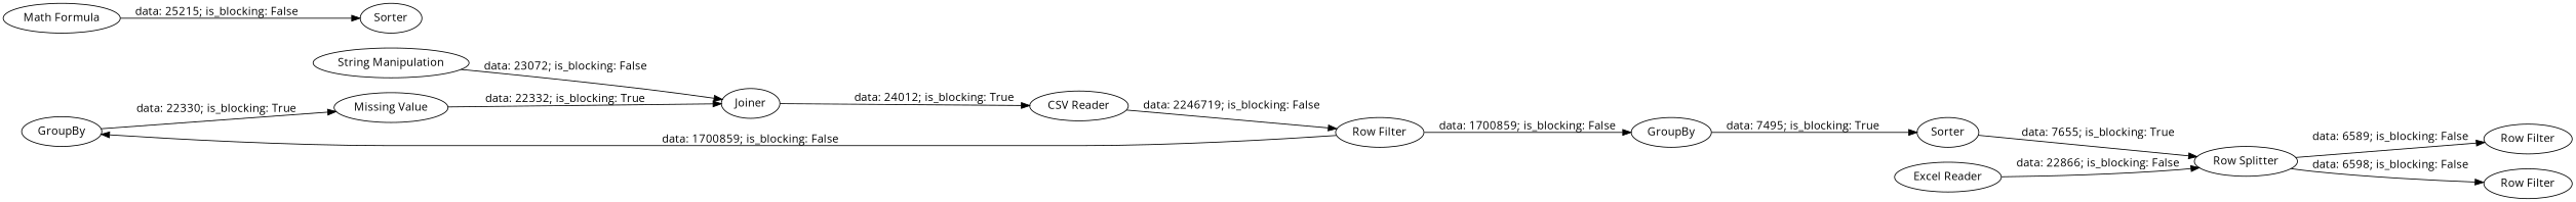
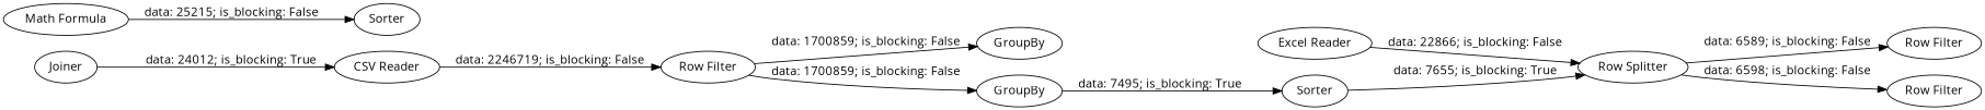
  digraph {
    fontname="Open Sans"
    rankdir=LR
    node [fontname="Open Sans"]
    edge [fontname="Open Sans"]
    n1 [label=GroupBy]
-   n2 [label="Missing Value"]
    n3 [label=Joiner]
    n4 [label="CSV Reader"]
    n5 [label="Math Formula"]
    n6 [label=Sorter]
    n7 [label="Excel Reader"]
    n8 [label="Row Splitter"]
-   n9 [label="String Manipulation"]
    n10 [label=GroupBy]
    n11 [label=Sorter]
    n12 [label="Row Filter"]
    n13 [label="Row Filter"]
    n14 [label="Row Filter"]
-   n1 -> n2 [label="data: 22330; is_blocking: True"]
-   n2 -> n3 [label="data: 22332; is_blocking: True"]
    n3 -> n4 [label="data: 24012; is_blocking: True"]
    n4 -> n13 [label="data: 2246719; is_blocking: False"]
    n5 -> n6 [label="data: 25215; is_blocking: False"]
    n7 -> n8 [label="data: 22866; is_blocking: False"]
    n8 -> n12 [label="data: 6589; is_blocking: False"]
    n8 -> n14 [label="data: 6598; is_blocking: False"]
-   n9 -> n3 [label="data: 23072; is_blocking: False"]
    n10 -> n11 [label="data: 7495; is_blocking: True"]
    n11 -> n8 [label="data: 7655; is_blocking: True"]
    n13 -> n1 [label="data: 1700859; is_blocking: False"]
    n13 -> n10 [label="data: 1700859; is_blocking: False"]
  }
